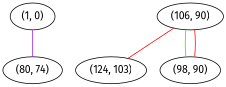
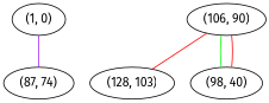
  graph {
    fontname="Fira Sans"
    node [fontname="Fira Sans"]
    edge [color=red fontname="Fira Sans" weight=1]
    n1 [label="(1, 0)"]
-   "(80, 74)"
+   "(80, 74)" [label="(87, 74)"]
    "(106, 90)"
-   "(128, 103)" [label="(124, 103)"]
-   "(98, 90)"
+   "(128, 103)"
+   "(98, 90)" [label="(98, 40)"]
    n1 -- "(80, 74)" [color=purple weight=4]
    "(106, 90)" -- "(128, 103)"
    "(106, 90)" -- "(98, 90)" [color=green weight=2]
    "(106, 90)" -- "(98, 90)"
  }
